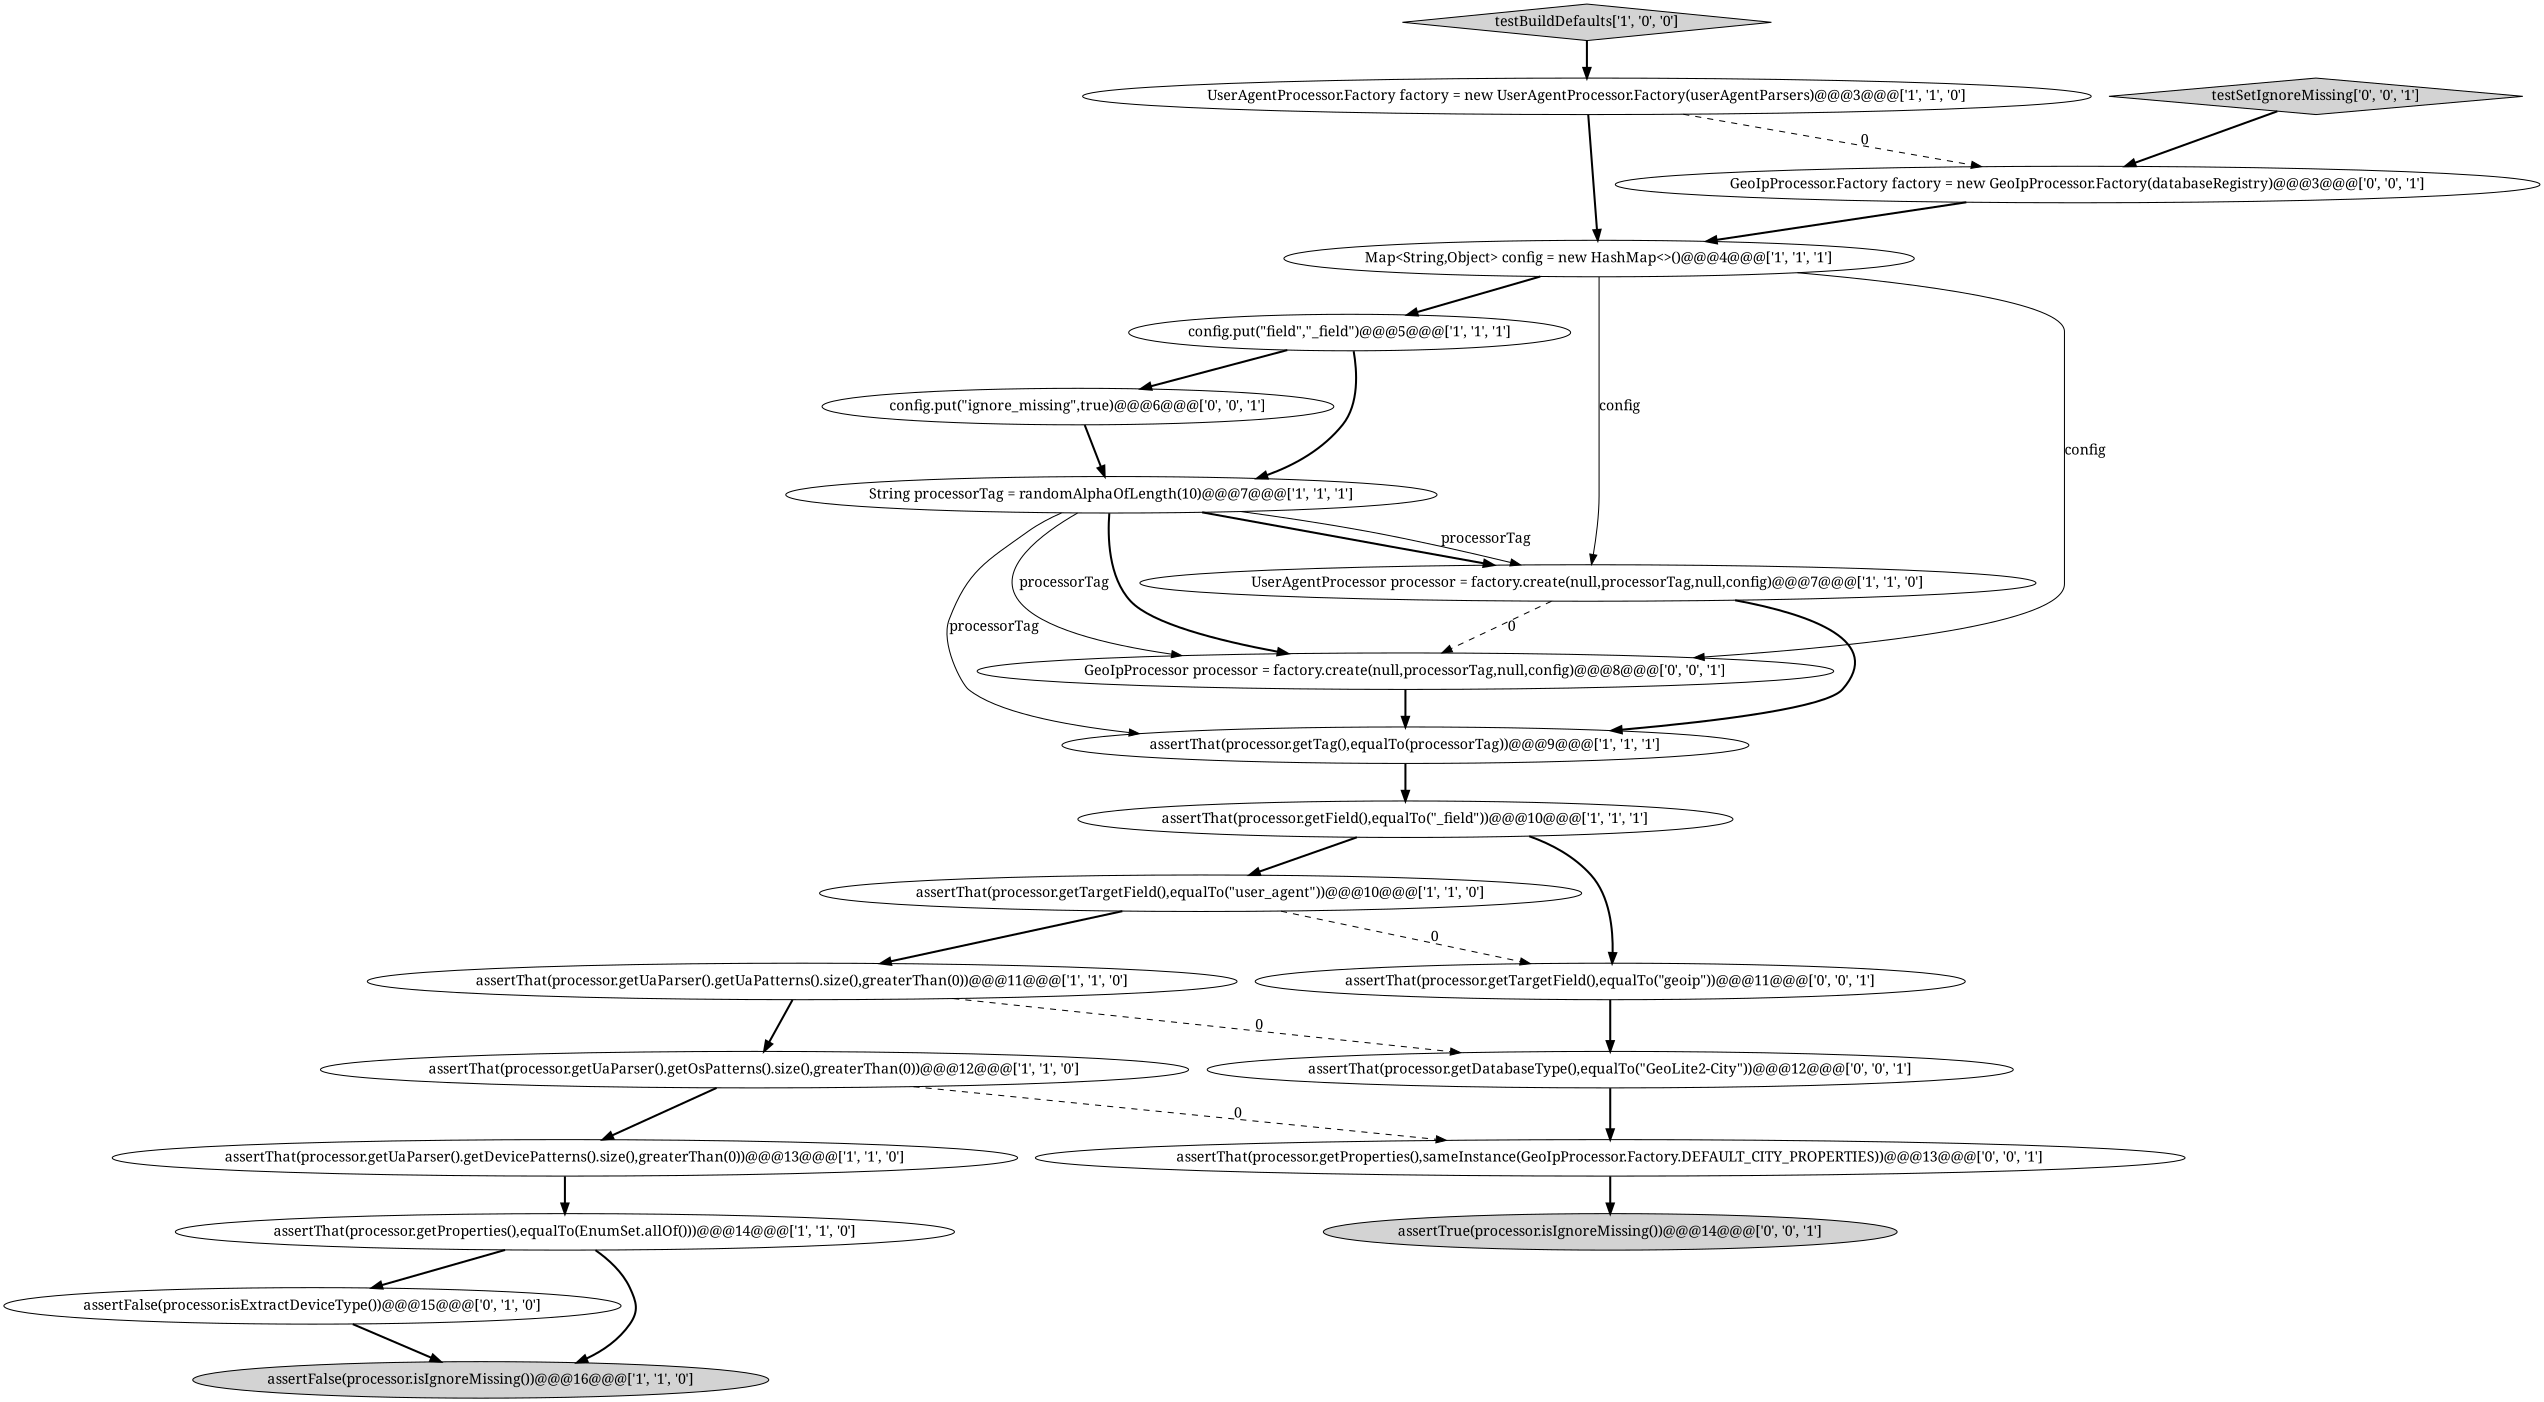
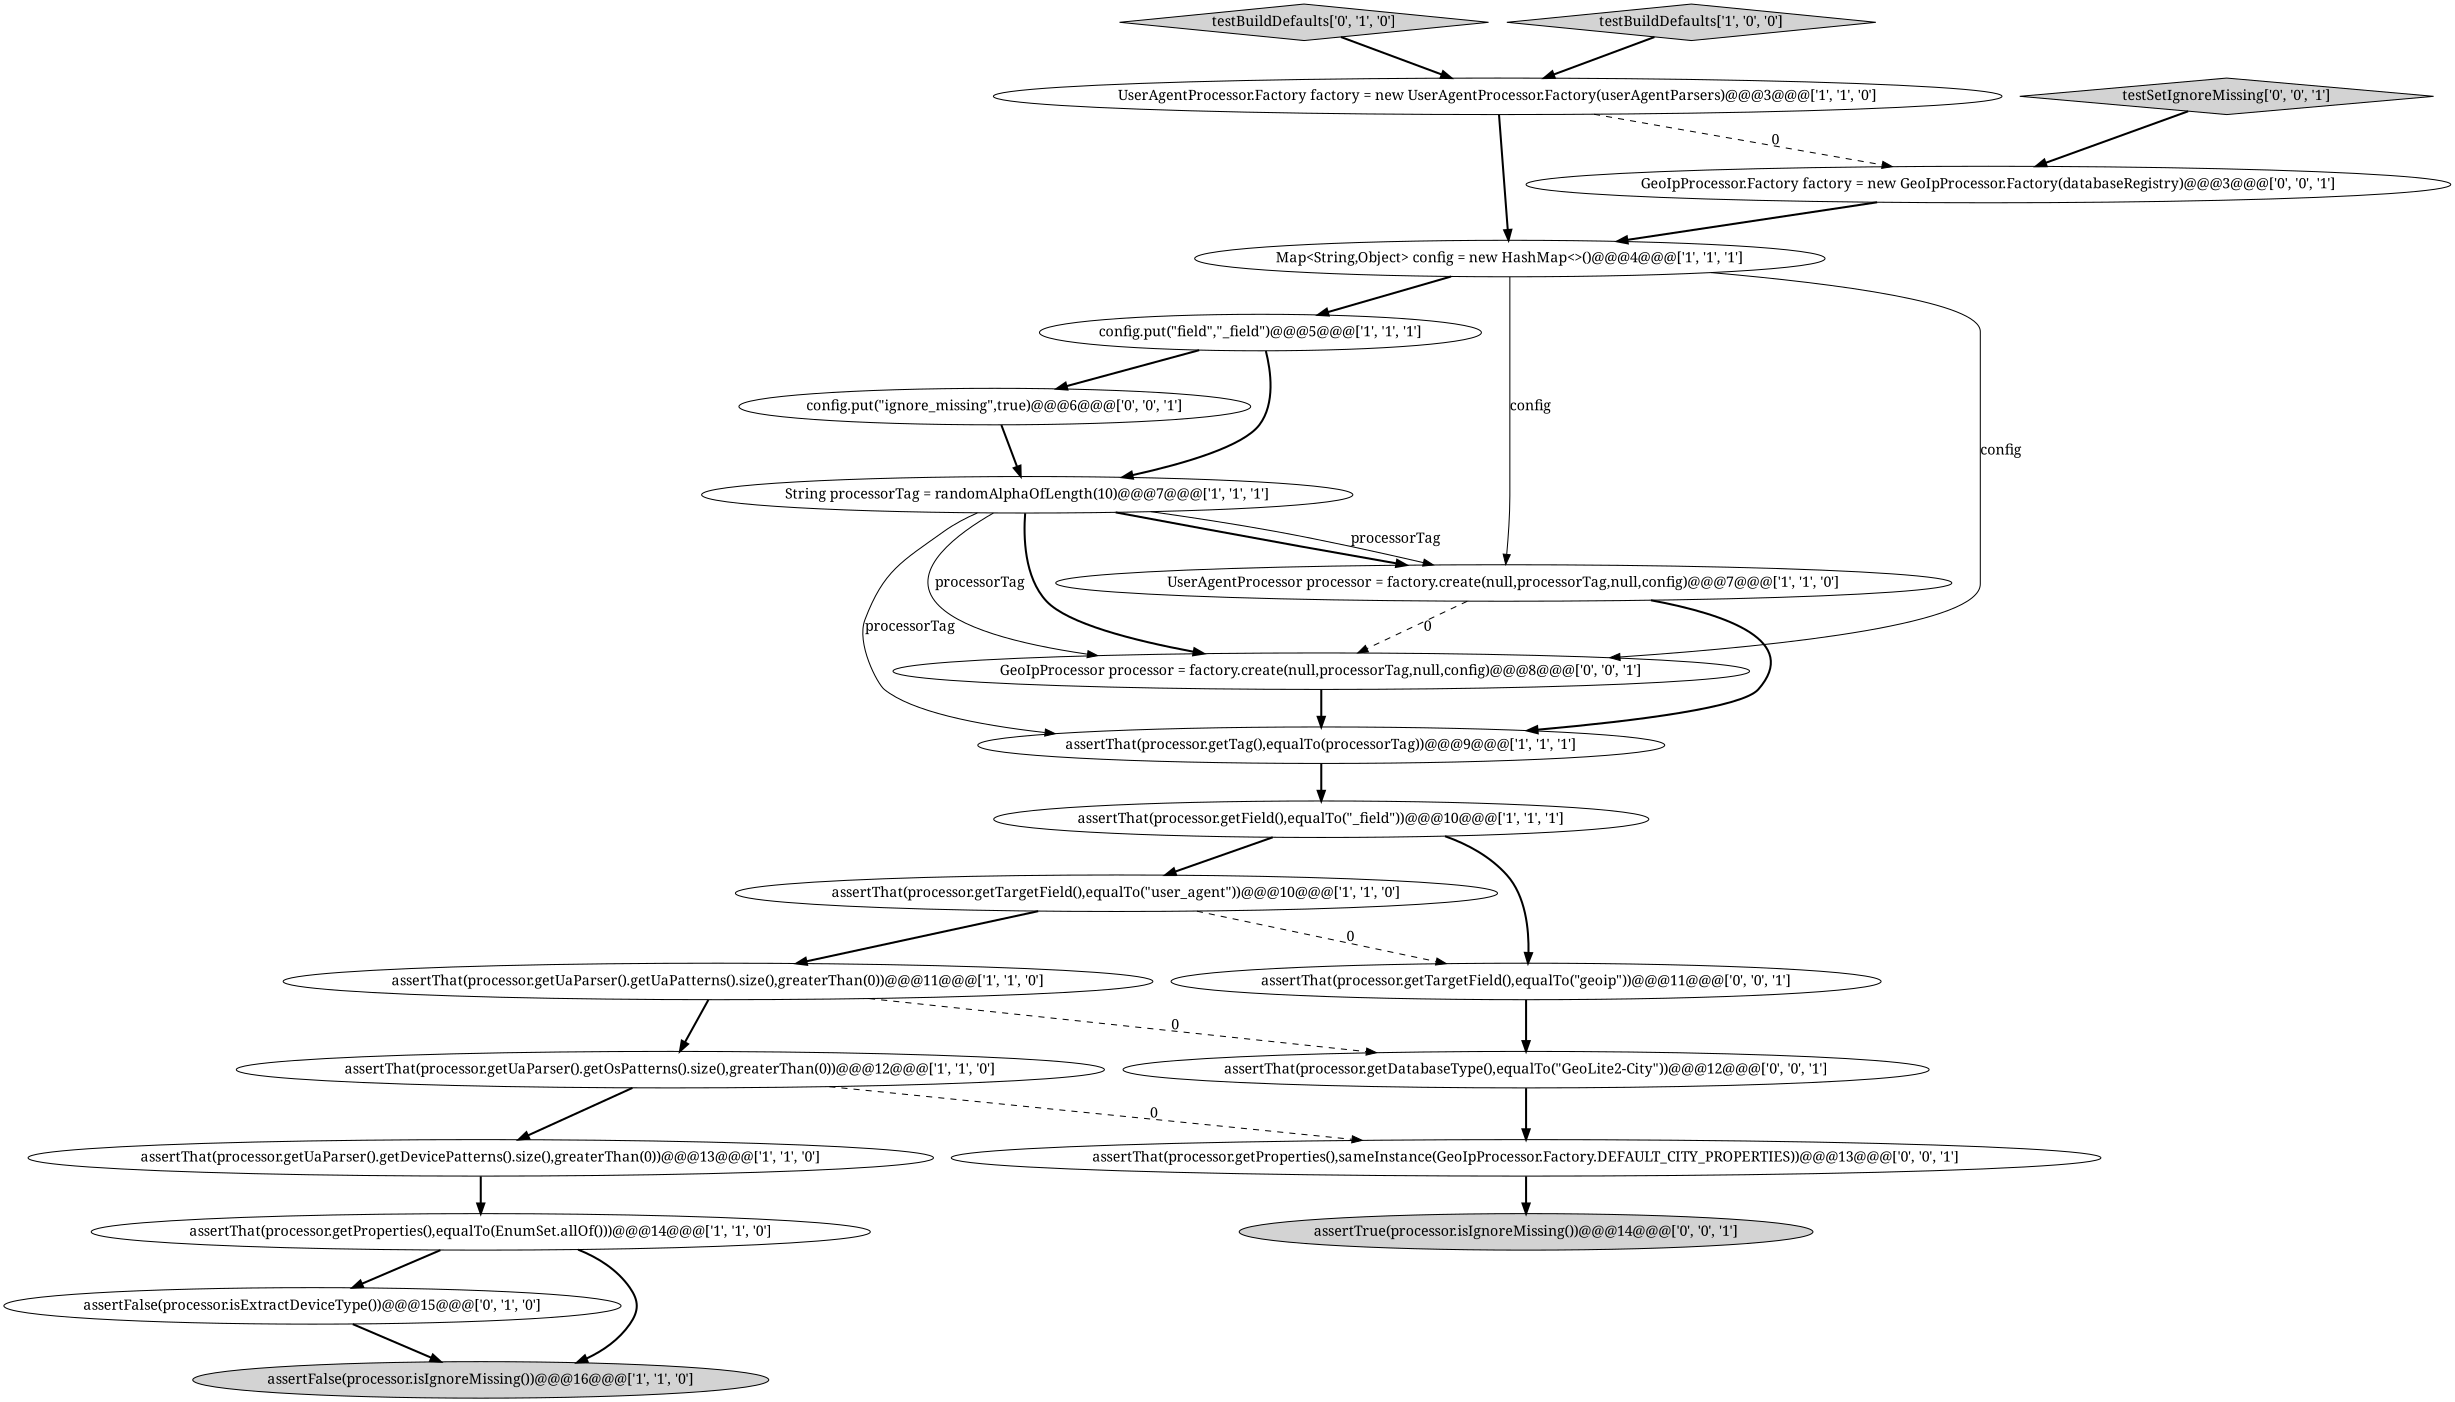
  digraph {
    fontname="Noto Serif"
    node [fillcolor=white shape=ellipse style=filled fontname="Noto Serif"]
    edge [style=bold fontname="Noto Serif"]
    n1 [label="GeoIpProcessor processor = factory.create(null,processorTag,null,config)@@@8@@@['0', '0', '1']"]
    n2 [label="assertThat(processor.getTag(),equalTo(processorTag))@@@9@@@['1', '1', '1']"]
    n3 [label="assertFalse(processor.isExtractDeviceType())@@@15@@@['0', '1', '0']"]
    n4 [fillcolor=lightgray label="assertFalse(processor.isIgnoreMissing())@@@16@@@['1', '1', '0']"]
    n5 [label="assertThat(processor.getUaParser().getDevicePatterns().size(),greaterThan(0))@@@13@@@['1', '1', '0']"]
    n6 [label="assertThat(processor.getProperties(),equalTo(EnumSet.allOf()))@@@14@@@['1', '1', '0']"]
    n7 [label="assertThat(processor.getProperties(),sameInstance(GeoIpProcessor.Factory.DEFAULT_CITY_PROPERTIES))@@@13@@@['0', '0', '1']"]
    n8 [fillcolor=lightgray label="assertTrue(processor.isIgnoreMissing())@@@14@@@['0', '0', '1']"]
    n9 [label="assertThat(processor.getUaParser().getOsPatterns().size(),greaterThan(0))@@@12@@@['1', '1', '0']"]
    n10 [label="String processorTag = randomAlphaOfLength(10)@@@7@@@['1', '1', '1']"]
    n11 [label="UserAgentProcessor processor = factory.create(null,processorTag,null,config)@@@7@@@['1', '1', '0']"]
    n12 [label="assertThat(processor.getUaParser().getUaPatterns().size(),greaterThan(0))@@@11@@@['1', '1', '0']"]
    n13 [label="assertThat(processor.getDatabaseType(),equalTo(\"GeoLite2-City\"))@@@12@@@['0', '0', '1']"]
+   n14 [fillcolor=lightgray label="testBuildDefaults['0', '1', '0']" shape=diamond]
    n15 [label="UserAgentProcessor.Factory factory = new UserAgentProcessor.Factory(userAgentParsers)@@@3@@@['1', '1', '0']"]
    n16 [label="config.put(\"ignore_missing\",true)@@@6@@@['0', '0', '1']"]
    n17 [label="GeoIpProcessor.Factory factory = new GeoIpProcessor.Factory(databaseRegistry)@@@3@@@['0', '0', '1']"]
    n18 [label="Map<String,Object> config = new HashMap<>()@@@4@@@['1', '1', '1']"]
    n19 [fillcolor=lightgray label="testBuildDefaults['1', '0', '0']" shape=diamond]
    n20 [label="assertThat(processor.getField(),equalTo(\"_field\"))@@@10@@@['1', '1', '1']"]
    n21 [label="assertThat(processor.getTargetField(),equalTo(\"user_agent\"))@@@10@@@['1', '1', '0']"]
    n22 [label="assertThat(processor.getTargetField(),equalTo(\"geoip\"))@@@11@@@['0', '0', '1']"]
    n23 [label="config.put(\"field\",\"_field\")@@@5@@@['1', '1', '1']"]
    n24 [fillcolor=lightgray label="testSetIgnoreMissing['0', '0', '1']" shape=diamond]
    n1 -> n2
    n2 -> n20
    n3 -> n4
    n5 -> n6
    n6 -> n3
    n6 -> n4
    n7 -> n8
    n9 -> n5
    n9 -> n7 [label=0 style=dashed]
    n10 -> n1
    n10 -> n1 [label=processorTag style=solid]
    n10 -> n2 [label=processorTag style=solid]
    n10 -> n11
    n10 -> n11 [label=processorTag style=solid]
    n11 -> n1 [label=0 style=dashed]
    n11 -> n2
    n12 -> n9
    n12 -> n13 [label=0 style=dashed]
    n13 -> n7
+   n14 -> n15
    n15 -> n17 [label=0 style=dashed]
    n15 -> n18
    n16 -> n10
    n17 -> n18
    n18 -> n1 [label=config style=solid]
    n18 -> n11 [label=config style=solid]
    n18 -> n23
    n19 -> n15
    n20 -> n21
    n20 -> n22
    n21 -> n12
    n21 -> n22 [label=0 style=dashed]
    n22 -> n13
    n23 -> n10
    n23 -> n16
    n24 -> n17
  }
